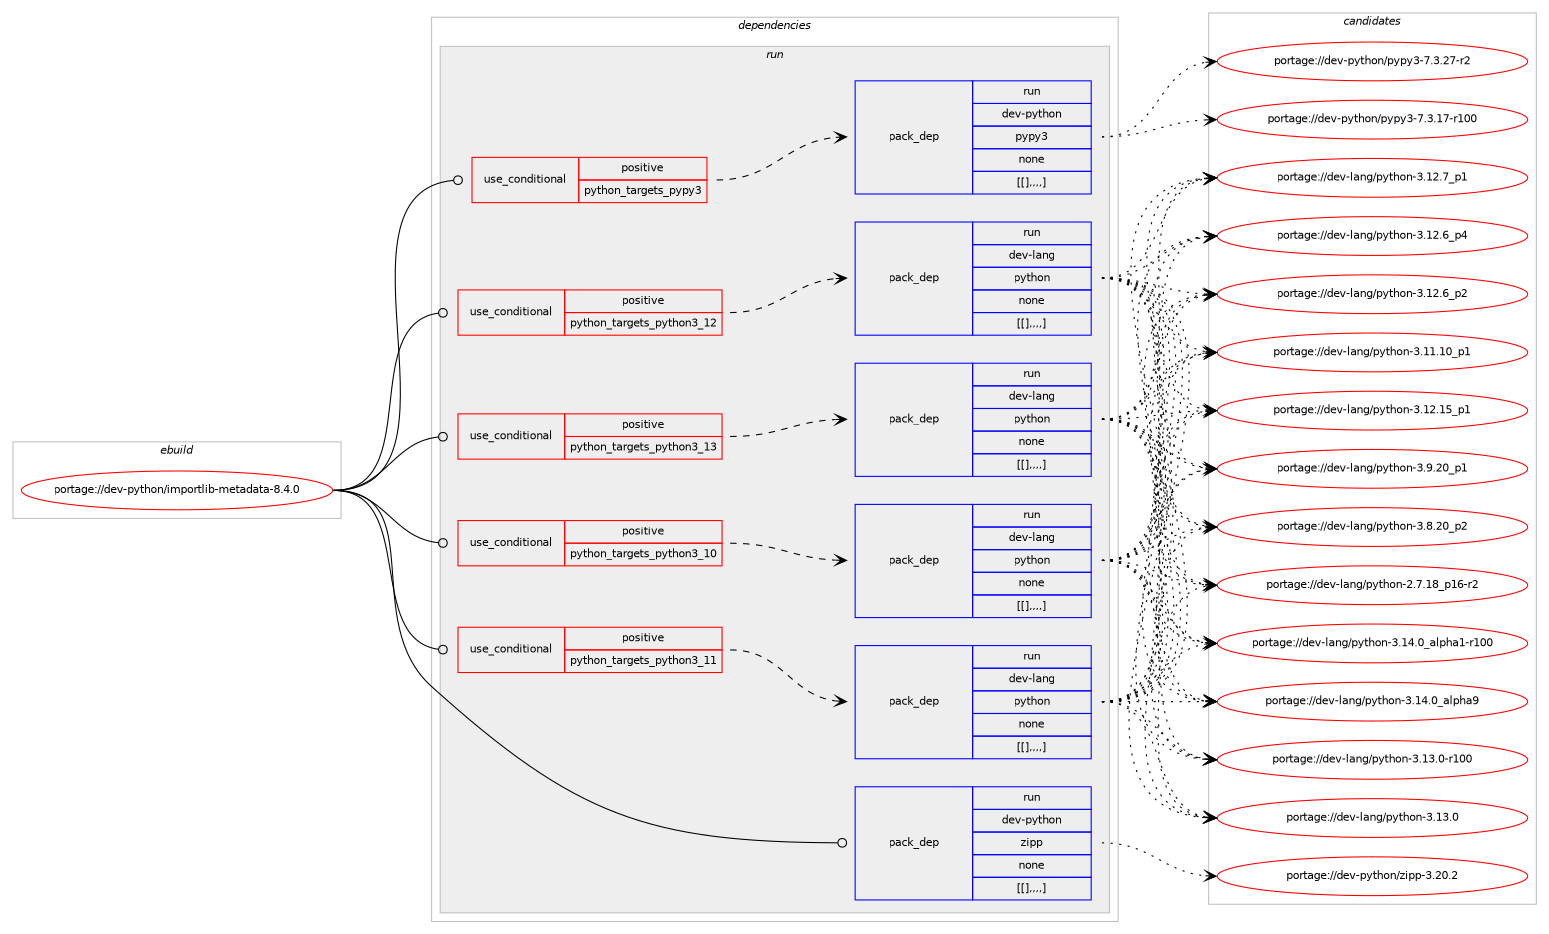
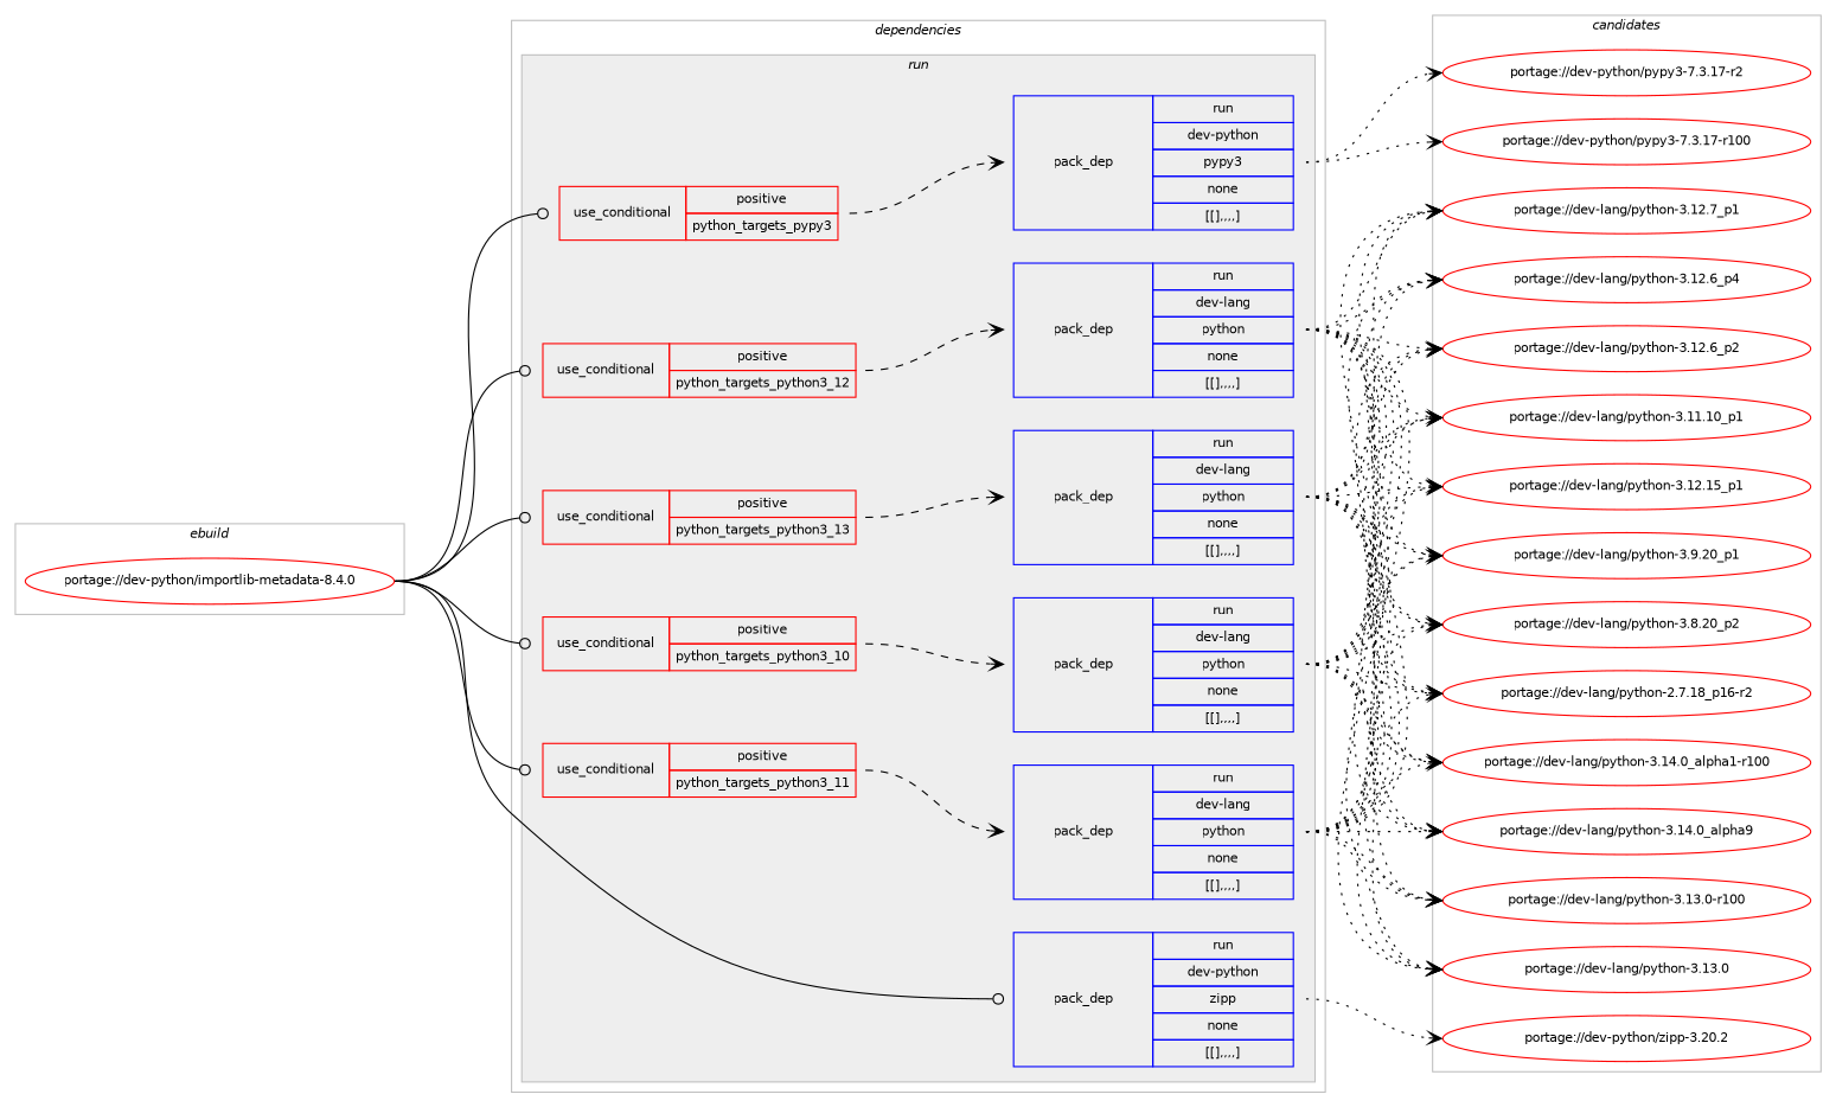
  digraph {
    compound=true
    concentrate=true
    fontname=Helvetica
    fontsize=10
    newrank=true
    rankdir=LR
    ranksep=1.5
    node [color=red fontname=Helvetica fontsize=10]
    edge [arrowhead=vee headport=w style=dotted tailport=e weight=100]
    n1 [label="portage://dev-python/importlib-metadata-8.4.0" width=4]
    n2 [color=blue label=<<TABLE BORDER="0" CELLBORDER="1" CELLSPACING="0" CELLPADDING="4" WIDTH="220"><TR><TD ROWSPAN="6" CELLPADDING="30">pack_dep</TD></TR><TR><TD WIDTH="110">run</TD></TR><TR><TD>dev-python</TD></TR><TR><TD>pypy3</TD></TR><TR><TD>none</TD></TR><TR><TD>[[],,,,]</TD></TR></TABLE>> shape=none]
    n3 [label=<<TABLE BORDER="0" CELLBORDER="1" CELLSPACING="0" CELLPADDING="4"><TR><TD ROWSPAN="3" CELLPADDING="10">use_conditional</TD></TR><TR><TD>positive</TD></TR><TR><TD>python_targets_pypy3</TD></TR></TABLE>> shape=none]
    n4 [color=blue label=<<TABLE BORDER="0" CELLBORDER="1" CELLSPACING="0" CELLPADDING="4" WIDTH="220"><TR><TD ROWSPAN="6" CELLPADDING="30">pack_dep</TD></TR><TR><TD WIDTH="110">run</TD></TR><TR><TD>dev-lang</TD></TR><TR><TD>python</TD></TR><TR><TD>none</TD></TR><TR><TD>[[],,,,]</TD></TR></TABLE>> shape=none]
    n5 [label=<<TABLE BORDER="0" CELLBORDER="1" CELLSPACING="0" CELLPADDING="4"><TR><TD ROWSPAN="3" CELLPADDING="10">use_conditional</TD></TR><TR><TD>positive</TD></TR><TR><TD>python_targets_python3_10</TD></TR></TABLE>> shape=none]
    n6 [color=blue label=<<TABLE BORDER="0" CELLBORDER="1" CELLSPACING="0" CELLPADDING="4" WIDTH="220"><TR><TD ROWSPAN="6" CELLPADDING="30">pack_dep</TD></TR><TR><TD WIDTH="110">run</TD></TR><TR><TD>dev-lang</TD></TR><TR><TD>python</TD></TR><TR><TD>none</TD></TR><TR><TD>[[],,,,]</TD></TR></TABLE>> shape=none]
    n7 [label=<<TABLE BORDER="0" CELLBORDER="1" CELLSPACING="0" CELLPADDING="4"><TR><TD ROWSPAN="3" CELLPADDING="10">use_conditional</TD></TR><TR><TD>positive</TD></TR><TR><TD>python_targets_python3_11</TD></TR></TABLE>> shape=none]
    n8 [color=blue label=<<TABLE BORDER="0" CELLBORDER="1" CELLSPACING="0" CELLPADDING="4" WIDTH="220"><TR><TD ROWSPAN="6" CELLPADDING="30">pack_dep</TD></TR><TR><TD WIDTH="110">run</TD></TR><TR><TD>dev-lang</TD></TR><TR><TD>python</TD></TR><TR><TD>none</TD></TR><TR><TD>[[],,,,]</TD></TR></TABLE>> shape=none]
    n9 [label=<<TABLE BORDER="0" CELLBORDER="1" CELLSPACING="0" CELLPADDING="4"><TR><TD ROWSPAN="3" CELLPADDING="10">use_conditional</TD></TR><TR><TD>positive</TD></TR><TR><TD>python_targets_python3_12</TD></TR></TABLE>> shape=none]
    n10 [color=blue label=<<TABLE BORDER="0" CELLBORDER="1" CELLSPACING="0" CELLPADDING="4" WIDTH="220"><TR><TD ROWSPAN="6" CELLPADDING="30">pack_dep</TD></TR><TR><TD WIDTH="110">run</TD></TR><TR><TD>dev-lang</TD></TR><TR><TD>python</TD></TR><TR><TD>none</TD></TR><TR><TD>[[],,,,]</TD></TR></TABLE>> shape=none]
    n11 [label=<<TABLE BORDER="0" CELLBORDER="1" CELLSPACING="0" CELLPADDING="4"><TR><TD ROWSPAN="3" CELLPADDING="10">use_conditional</TD></TR><TR><TD>positive</TD></TR><TR><TD>python_targets_python3_13</TD></TR></TABLE>> shape=none]
    n12 [color=blue label=<<TABLE BORDER="0" CELLBORDER="1" CELLSPACING="0" CELLPADDING="4" WIDTH="220"><TR><TD ROWSPAN="6" CELLPADDING="30">pack_dep</TD></TR><TR><TD WIDTH="110">run</TD></TR><TR><TD>dev-python</TD></TR><TR><TD>zipp</TD></TR><TR><TD>none</TD></TR><TR><TD>[[],,,,]</TD></TR></TABLE>> shape=none]
-   n13 [label="portage://dev-python/pypy3-7.3.27-r2" width=4]
+   n13 [label="portage://dev-python/pypy3-7.3.17-r2" width=4]
    n14 [label="portage://dev-python/pypy3-7.3.17-r100" width=4]
    n15 [label="portage://dev-lang/python-3.14.0_alpha1-r100" width=4]
    n16 [label="portage://dev-lang/python-3.14.0_alpha9" width=4]
    n17 [label="portage://dev-lang/python-3.13.0-r100" width=4]
    n18 [label="portage://dev-lang/python-3.13.0" width=4]
    n19 [label="portage://dev-lang/python-3.12.7_p1" width=4]
    n20 [label="portage://dev-lang/python-3.12.6_p4" width=4]
    n21 [label="portage://dev-lang/python-3.12.6_p2" width=4]
    n22 [label="portage://dev-lang/python-3.11.10_p1" width=4]
    n23 [label="portage://dev-lang/python-3.12.15_p1" width=4]
    n24 [label="portage://dev-lang/python-3.9.20_p1" width=4]
    n25 [label="portage://dev-lang/python-3.8.20_p2" width=4]
    n26 [label="portage://dev-lang/python-2.7.18_p16-r2" width=4]
    n27 [label="portage://dev-python/zipp-3.20.2" width=4]
    subgraph cluster_1 {
      color=gray
      label=<<i>ebuild</i>>
      n1
    }
    subgraph cluster_2 {
      color=gray
      label=<<i>dependencies</i>>
      subgraph cluster_3 {
        color=gray
        fillcolor="#eeeeee"
        label=<<i>compile</i>>
        style=filled
      }
      subgraph cluster_4 {
        color=gray
        fillcolor="#eeeeee"
        label=<<i>compile and run</i>>
        style=filled
      }
      subgraph cluster_5 {
        color=gray
        fillcolor="#eeeeee"
        label=<<i>run</i>>
        style=filled
        subgraph sub_6 {
          color=gray
          fillcolor="#eeeeee"
          label=<<i>run</i>>
          style=filled
          n3
          subgraph sub_7 {
            color=gray
            fillcolor="#eeeeee"
            label=<<i>run</i>>
            style=filled
            n2
          }
        }
        subgraph sub_8 {
          color=gray
          fillcolor="#eeeeee"
          label=<<i>run</i>>
          style=filled
          n5
          subgraph sub_9 {
            color=gray
            fillcolor="#eeeeee"
            label=<<i>run</i>>
            style=filled
            n4
          }
        }
        subgraph sub_10 {
          color=gray
          fillcolor="#eeeeee"
          label=<<i>run</i>>
          style=filled
          n7
          subgraph sub_11 {
            color=gray
            fillcolor="#eeeeee"
            label=<<i>run</i>>
            style=filled
            n6
          }
        }
        subgraph sub_12 {
          color=gray
          fillcolor="#eeeeee"
          label=<<i>run</i>>
          style=filled
          n9
          subgraph sub_13 {
            color=gray
            fillcolor="#eeeeee"
            label=<<i>run</i>>
            style=filled
            n8
          }
        }
        subgraph sub_14 {
          color=gray
          fillcolor="#eeeeee"
          label=<<i>run</i>>
          style=filled
          n11
          subgraph sub_15 {
            color=gray
            fillcolor="#eeeeee"
            label=<<i>run</i>>
            style=filled
            n10
          }
        }
        subgraph sub_16 {
          color=gray
          fillcolor="#eeeeee"
          label=<<i>run</i>>
          style=filled
          n12
        }
      }
    }
    subgraph cluster_17 {
      color=gray
      label=<<i>candidates</i>>
      rank=same
      subgraph sub_18 {
        color=black
        label=<<i>candidates</i>>
        nodesep=1
        rank=same
        n13
        n14
      }
      subgraph sub_19 {
        color=black
        label=<<i>candidates</i>>
        nodesep=1
        rank=same
        n15
        n16
        n17
        n18
        n19
        n20
        n21
        n22
        n23
        n24
        n25
        n26
      }
      subgraph sub_20 {
        color=black
        label=<<i>candidates</i>>
        nodesep=1
        rank=same
        n15
        n16
        n17
        n18
        n19
        n20
        n21
        n22
        n23
        n24
        n25
        n26
      }
      subgraph sub_21 {
        color=black
        label=<<i>candidates</i>>
        nodesep=1
        rank=same
        n15
        n16
        n17
        n18
        n19
        n20
        n21
        n22
        n23
        n24
        n25
        n26
      }
      subgraph sub_22 {
        color=black
        label=<<i>candidates</i>>
        nodesep=1
        rank=same
        n15
        n16
        n17
        n18
        n19
        n20
        n21
        n22
        n23
        n24
        n25
        n26
      }
      subgraph sub_23 {
        color=black
        label=<<i>candidates</i>>
        nodesep=1
        rank=same
        n27
      }
    }
    n1 -> n3 [arrowhead=odot style=solid weight=20]
    n1 -> n5 [arrowhead=odot style=solid weight=20]
    n1 -> n7 [arrowhead=odot style=solid weight=20]
    n1 -> n9 [arrowhead=odot style=solid weight=20]
    n1 -> n11 [arrowhead=odot style=solid weight=20]
    n1 -> n12 [arrowhead=odot style=solid weight=20]
    n2 -> n13
    n2 -> n14
    n3 -> n2 [style=dashed weight=20]
    n4 -> n15
    n4 -> n16
    n4 -> n17
    n4 -> n18
    n4 -> n19
    n4 -> n20
    n4 -> n21
    n4 -> n22
    n4 -> n23
    n4 -> n24
    n4 -> n25
    n4 -> n26
    n5 -> n4 [style=dashed weight=20]
    n6 -> n15
    n6 -> n16
    n6 -> n17
    n6 -> n18
    n6 -> n19
    n6 -> n20
    n6 -> n21
    n6 -> n22
    n6 -> n23
    n6 -> n24
    n6 -> n25
    n6 -> n26
    n7 -> n6 [style=dashed weight=20]
    n8 -> n15
    n8 -> n16
    n8 -> n17
    n8 -> n18
    n8 -> n19
    n8 -> n20
    n8 -> n21
    n8 -> n22
    n8 -> n23
    n8 -> n24
    n8 -> n25
    n8 -> n26
    n9 -> n8 [style=dashed weight=20]
    n10 -> n15
    n10 -> n16
    n10 -> n17
    n10 -> n18
    n10 -> n19
    n10 -> n20
    n10 -> n21
    n10 -> n22
    n10 -> n23
    n10 -> n24
    n10 -> n25
    n10 -> n26
    n11 -> n10 [style=dashed weight=20]
    n12 -> n27
  }
